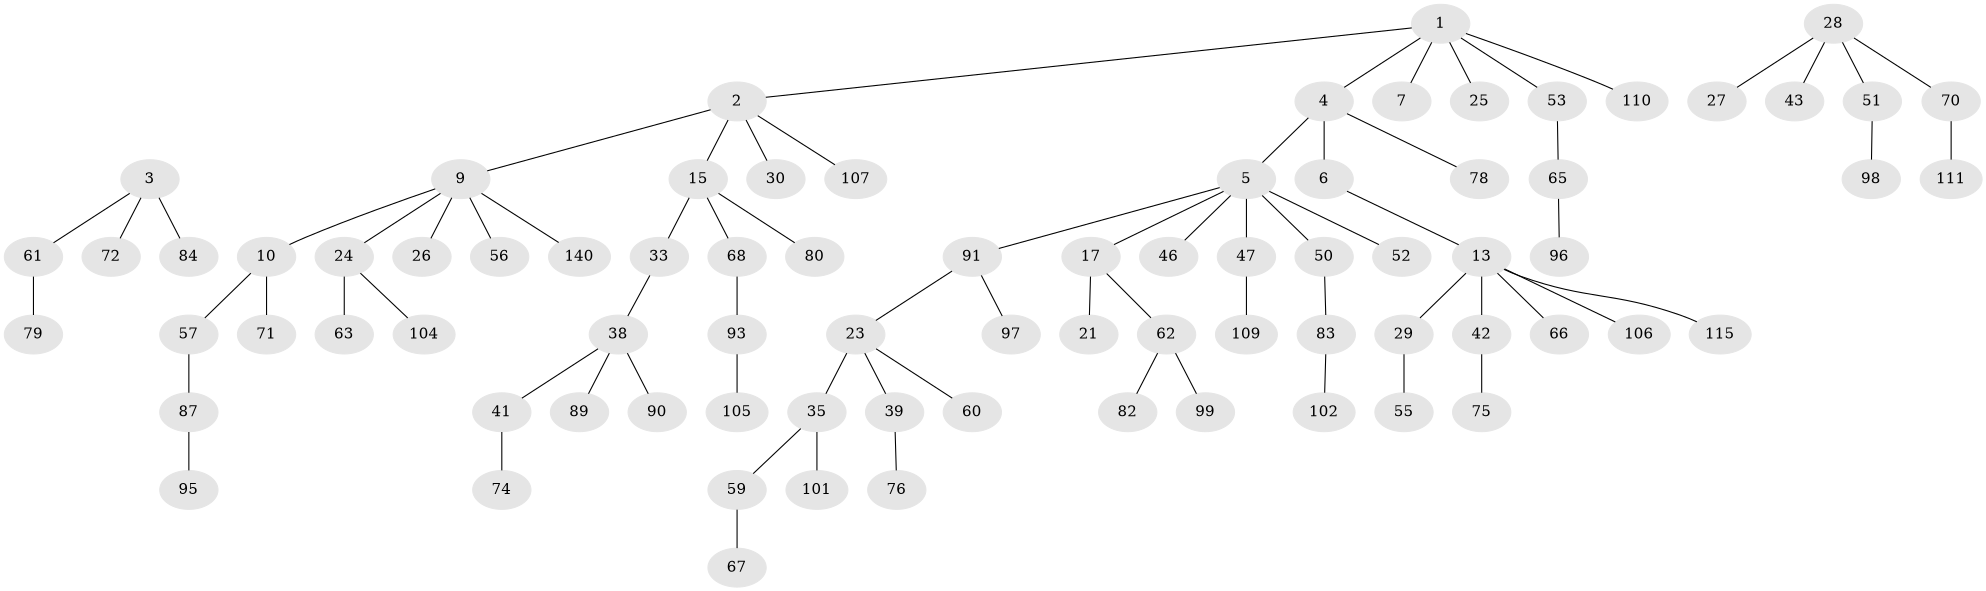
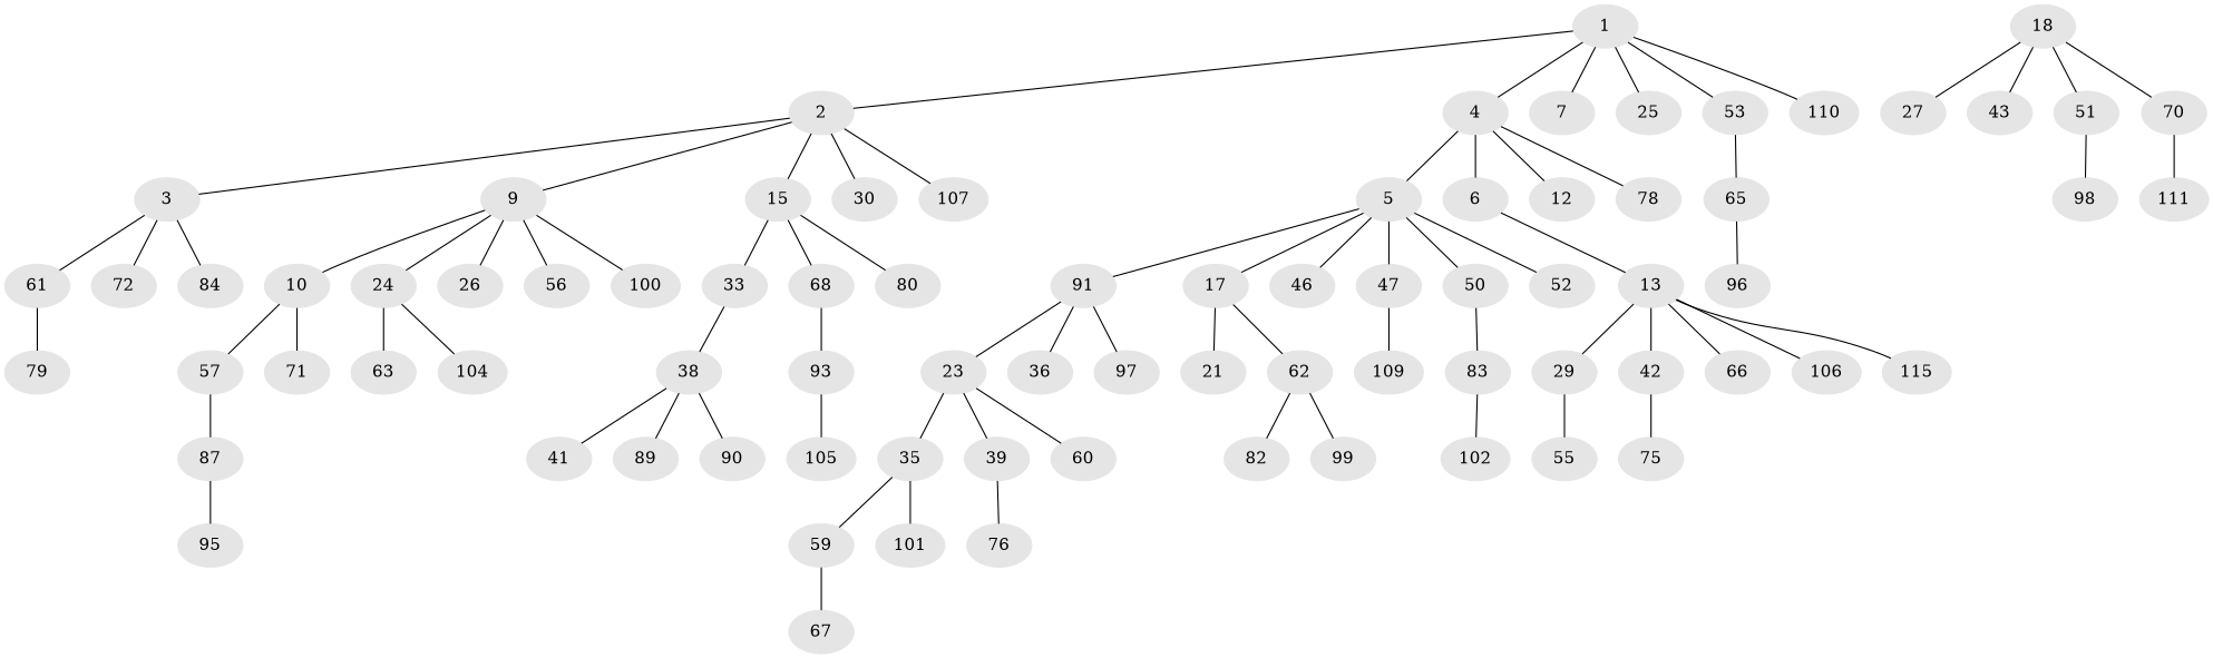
  graph {
    node [color=gray90 style=filled]
    1 [super="+77"]
    2 [super="+14"]
    4 [super="+40"]
    7
    25 [super="+45"]
    53
    110
    3 [super="+32"]
    9 [super="+22"]
    15 [super="+64"]
    30 [super="+86"]
    107
    5 [super="+8"]
    6 [super="+48"]
+   12 [super="+28"]
    78
    65 [super="+114"]
    61
    72
    84
    10 [super="+31"]
    24 [super="+92"]
    26
    56
-   100 [label=140]
+   100
    33
    68 [super="+75"]
    80
    79
    n30 [label=91 super="+16"]
    17 [super="+19"]
    46
    47 [super="+58"]
    50
    52
    13 [super="+20"]
    23 [super="+44"]
+   36 [super="+54"]
    97
    21
    62 [super="+91"]
    109
    83 [super="+103"]
    29
    42
    66
    106 [super="+112"]
    115
    57 [super="+73"]
    71
    63
    104
    87 [super="+94"]
    35 [super="+37"]
    39 [super="+49"]
    60
    55
    n58 [label=75]
-   18 [super="+34" label=28]
+   18 [super="+34"]
    27
    43
    51 [super="+69"]
    70 [super="+81"]
    38 [super="+108"]
    93
    82
    99
    98
    111 [super="+113"]
    59
    101
    76
    41
    89
    90
    67 [super="+88"]
-   74
    102
    96
    95
    105
    1 -- 2
    1 -- 4
    1 -- 7
    1 -- 25
    1 -- 53
    1 -- 110
+   2 -- 3
    2 -- 9
    2 -- 15
    2 -- 30
    2 -- 107
    4 -- 5
    4 -- 6
+   4 -- 12
    4 -- 78
    53 -- 65
    3 -- 61
    3 -- 72
    3 -- 84
    9 -- 10
    9 -- 24
    9 -- 26
    9 -- 56
    9 -- 100
    15 -- 33
    15 -- 68
    15 -- 80
    5 -- n30
    5 -- 17
    5 -- 46
    5 -- 47
    5 -- 50
    5 -- 52
    6 -- 13
    65 -- 96
    61 -- 79
    10 -- 57
    10 -- 71
    24 -- 63
    24 -- 104
    33 -- 38
    68 -- 93
    n30 -- 23
+   n30 -- 36
    n30 -- 97
    17 -- 21
    17 -- 62
    47 -- 109
    50 -- 83
    13 -- 29
    13 -- 42
    13 -- 66
    13 -- 106
    13 -- 115
    23 -- 35
    23 -- 39
    23 -- 60
    62 -- 82
    62 -- 99
    83 -- 102
    29 -- 55
    42 -- n58
    57 -- 87
    87 -- 95
    35 -- 59
    35 -- 101
    39 -- 76
    18 -- 27
    18 -- 43
    18 -- 51
    18 -- 70
    51 -- 98
    70 -- 111
    38 -- 41
    38 -- 89
    38 -- 90
    93 -- 105
    59 -- 67
-   41 -- 74
  }
